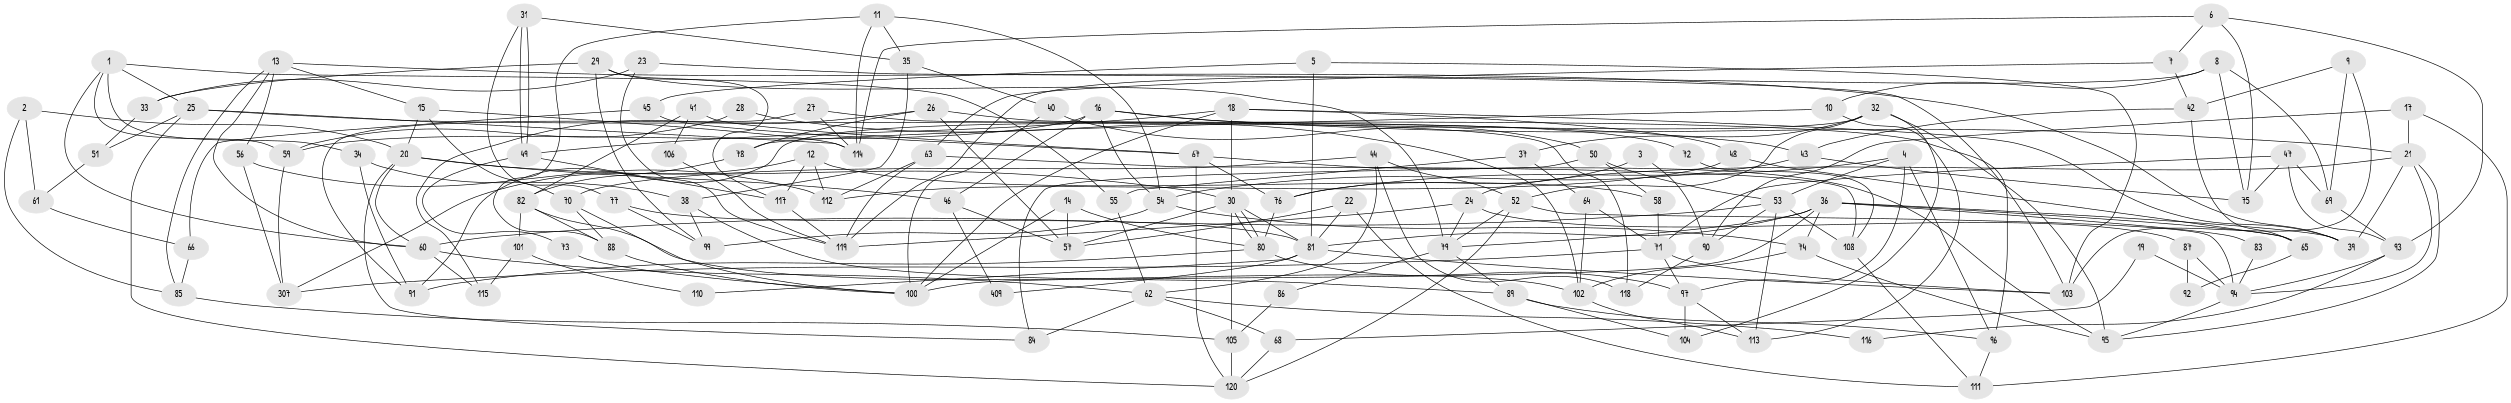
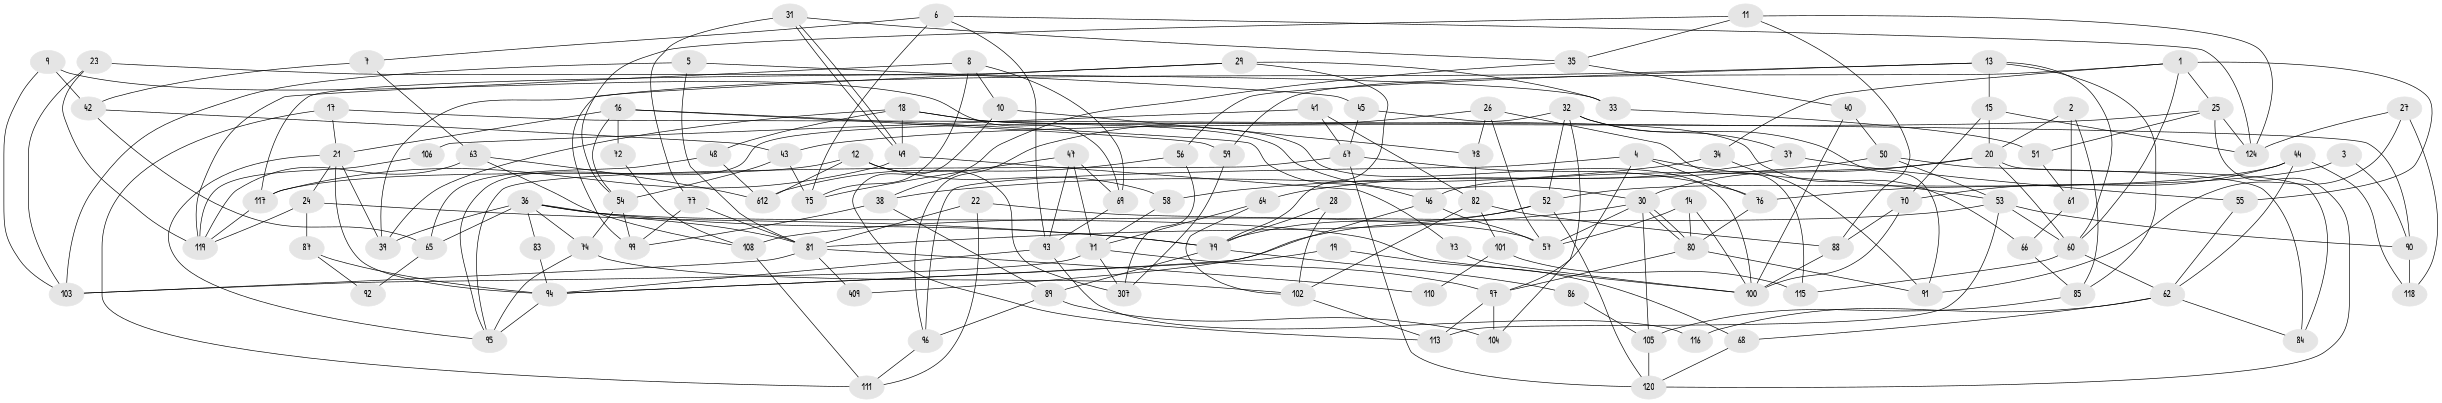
  graph {
    fontname="Patrick Hand"
    node [color=gray90 fontname="Patrick Hand" style=filled]
    edge [fontname="Patrick Hand"]
    1
    25
    34
    55
    59
    60
-   114
+   114 [label=124]
    43
    51
    120
    91
    38
    62
    n14 [label=307]
    115
    2
    20
    61
    85
    46
    30
    84
    66
    105
    3
    76
    90
    80
    118
    4
    53
    96
    97
    113
    108
    111
    104
    5
    45
    81
    103
    67
    n43 [label=409]
    110
    6
    7
    75
    93
    42
    63
    94
    116
    65
    119
-   112
+   112 [label=612]
    8
    10
    69
    78
    9
    82
    11
    35
    54
    88
    40
    99
    74
    100
    12
    58
    117
    71
    13
    15
    39
    56
    70
    14
    57
    16
    21
    72
    24
    95
    17
    18
    48
    49
    73
    19
    68
    79
    87
    22
    23
    33
    89
    86
    92
    26
    27
    28
    102
    29
    31
    77
    32
    37
    52
    64
    50
    36
    83
    41
    106
    101
    44
    47
    1 -- 25
    1 -- 34
    1 -- 55
    1 -- 59
    1 -- 60
    25 -- 114
    25 -- 43
    25 -- 51
    25 -- 120
    34 -- 91
    34 -- 38
    55 -- 62
    59 -- n14
    60 -- 62
    60 -- 115
    43 -- 75
    43 -- 54
    51 -- 61
    38 -- 99
    38 -- 89
    62 -- 84
    62 -- 116
    62 -- 68
    2 -- 20
    2 -- 61
    2 -- 85
    20 -- 60
    20 -- 46
    20 -- 30
    20 -- 84
    61 -- 66
    85 -- 105
    46 -- n43
    46 -- 57
    30 -- 105
    30 -- 80
    30 -- 80
    30 -- 81
    30 -- 57
    66 -- 85
    105 -- 120
    3 -- 76
    3 -- 90
    76 -- 80
    90 -- 118
    80 -- 91
    80 -- 97
    4 -- 76
    4 -- 53
    4 -- 96
    4 -- 97
    53 -- 60
    53 -- 90
    53 -- 113
    53 -- 108
    96 -- 111
    97 -- 113
    97 -- 104
    108 -- 111
    5 -- 45
    5 -- 81
    5 -- 103
    45 -- 66
    45 -- 67
    81 -- 103
    81 -- n43
    81 -- 110
    67 -- 120
    67 -- 76
    67 -- 95
    6 -- 114
    6 -- 7
    6 -- 75
    6 -- 93
    7 -- 42
    7 -- 63
    93 -- 94
    93 -- 116
    42 -- 43
    42 -- 65
    63 -- 108
    63 -- 119
    63 -- 112
    94 -- 95
    65 -- 92
    8 -- 75
    8 -- 119
    8 -- 10
    8 -- 69
    10 -- 113
    10 -- 78
    69 -- 93
    78 -- 82
    9 -- 103
    9 -- 42
    9 -- 69
    82 -- 88
    82 -- 102
    82 -- 101
    11 -- 114
    11 -- 35
    11 -- 54
    11 -- 88
    35 -- 38
    35 -- 40
    54 -- 99
    54 -- 74
    88 -- 100
    40 -- 100
    40 -- 50
    74 -- 95
    74 -- 102
    12 -- n14
    12 -- 112
    12 -- 58
    12 -- 117
    58 -- 71
    117 -- 119
    71 -- n14
    71 -- 97
    71 -- 103
    13 -- 60
    13 -- 85
    13 -- 15
    13 -- 39
    13 -- 56
    15 -- 114
    15 -- 20
    15 -- 70
    56 -- n14
    56 -- 112
    70 -- 88
    70 -- 100
    14 -- 80
    14 -- 100
    14 -- 57
    16 -- 59
    16 -- 46
    16 -- 54
    16 -- 21
    16 -- 72
    21 -- 94
    21 -- 39
    21 -- 24
    21 -- 95
    72 -- 108
    24 -- 119
    24 -- 79
    24 -- 87
    17 -- 90
    17 -- 111
    17 -- 21
    18 -- 30
    18 -- 100
    18 -- 39
    18 -- 48
    18 -- 49
    48 -- 65
    48 -- 112
    49 -- 117
    49 -- 73
    73 -- 100
    19 -- 94
    19 -- 68
    68 -- 120
    79 -- 89
    79 -- 86
    87 -- 94
    87 -- 92
    22 -- 111
    22 -- 81
    22 -- 57
    23 -- 103
    23 -- 119
    23 -- 33
    33 -- 51
    89 -- 96
    89 -- 104
    86 -- 105
    26 -- 115
    26 -- 96
    26 -- 78
    26 -- 57
    27 -- 114
    27 -- 91
    27 -- 118
-   28 -- 59
+   28 -- 79
    28 -- 102
    102 -- 113
    29 -- 99
    29 -- 117
    29 -- 79
    29 -- 33
    31 -- 35
    31 -- 49
    31 -- 49
    31 -- 77
    77 -- 81
    77 -- 99
    32 -- 91
    32 -- 104
    32 -- 95
    32 -- 37
    32 -- 52
    37 -- 55
    37 -- 64
    52 -- 120
    52 -- 94
    52 -- 79
    64 -- 71
    64 -- 102
    50 -- 84
    50 -- 53
    50 -- 58
    36 -- 81
    36 -- 65
    36 -- 74
    36 -- 100
    36 -- 39
    36 -- 79
    36 -- 83
    83 -- 94
    41 -- 67
    41 -- 82
    41 -- 106
    106 -- 119
    101 -- 115
    101 -- 110
    44 -- 62
    44 -- 118
    44 -- 70
    44 -- 52
    47 -- 75
    47 -- 93
    47 -- 69
    47 -- 71
  }
